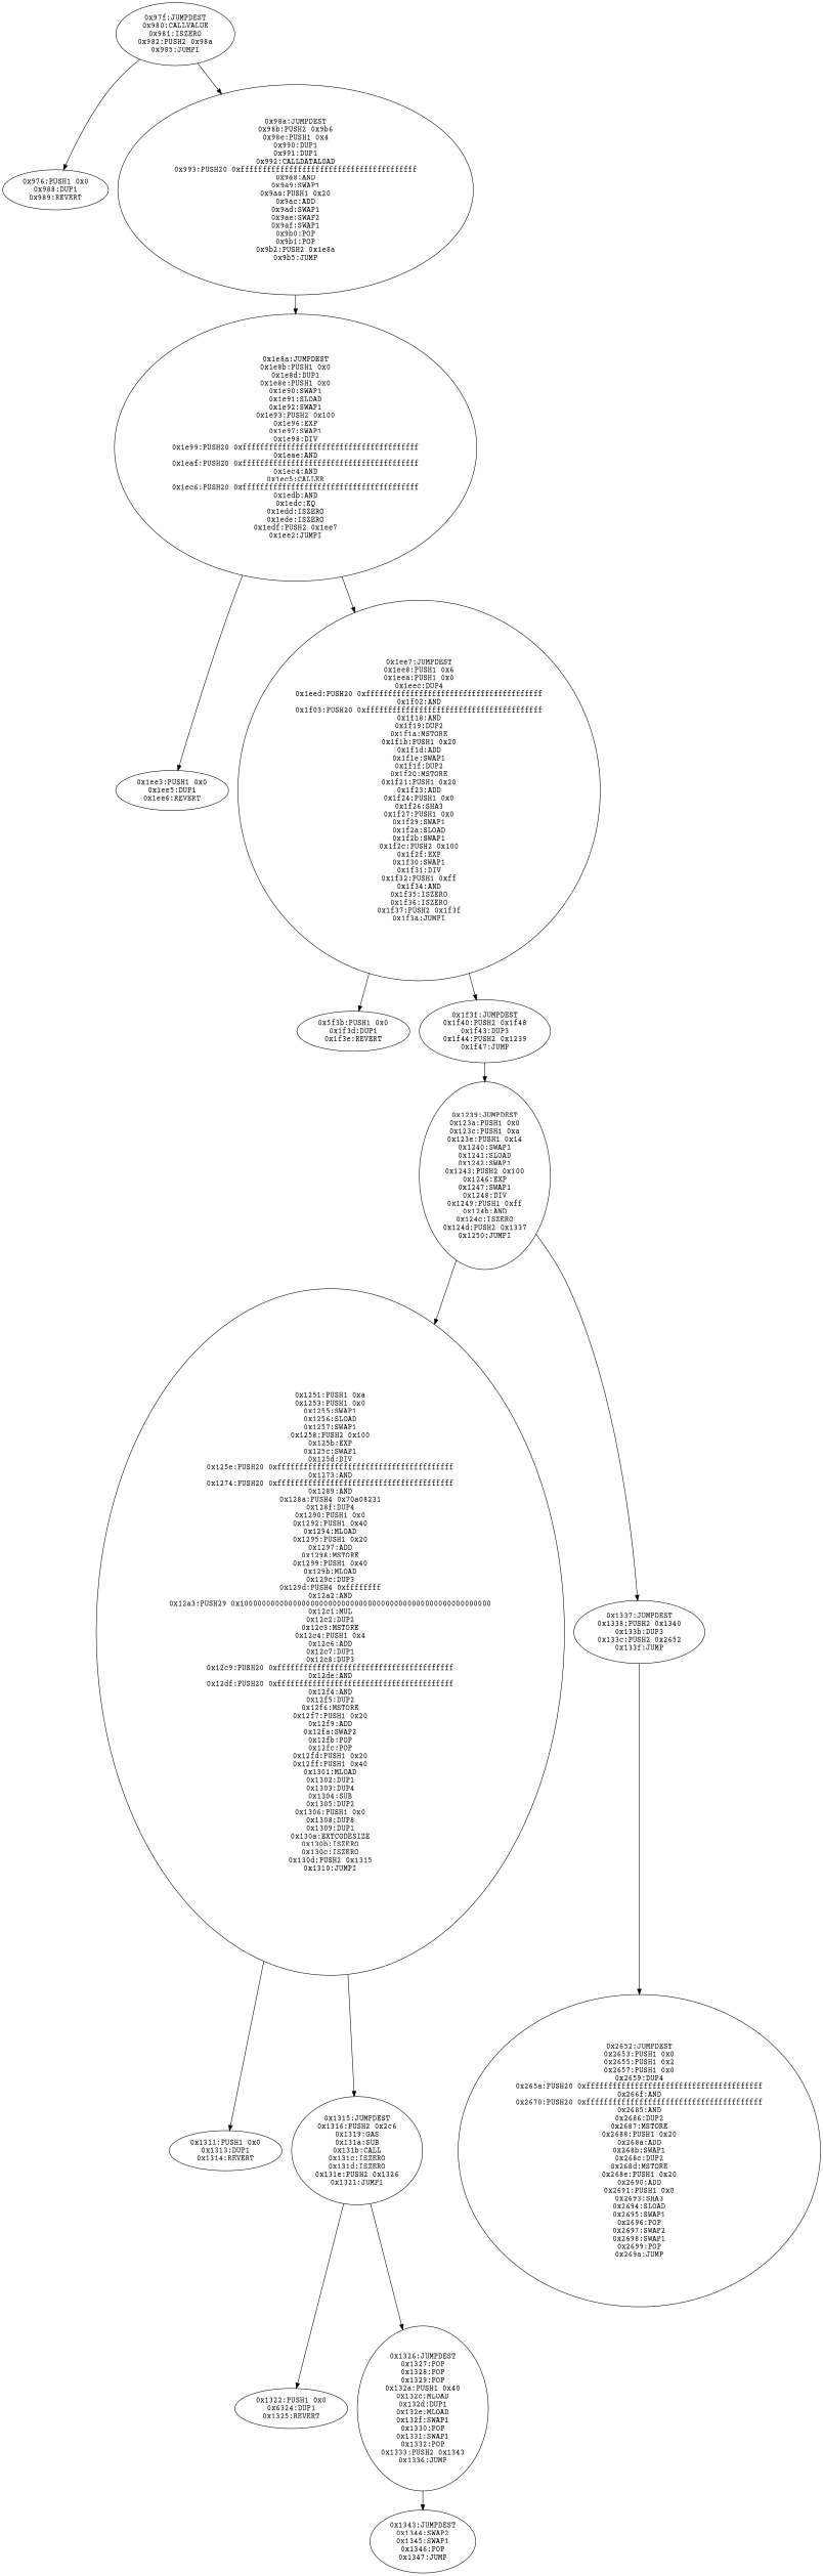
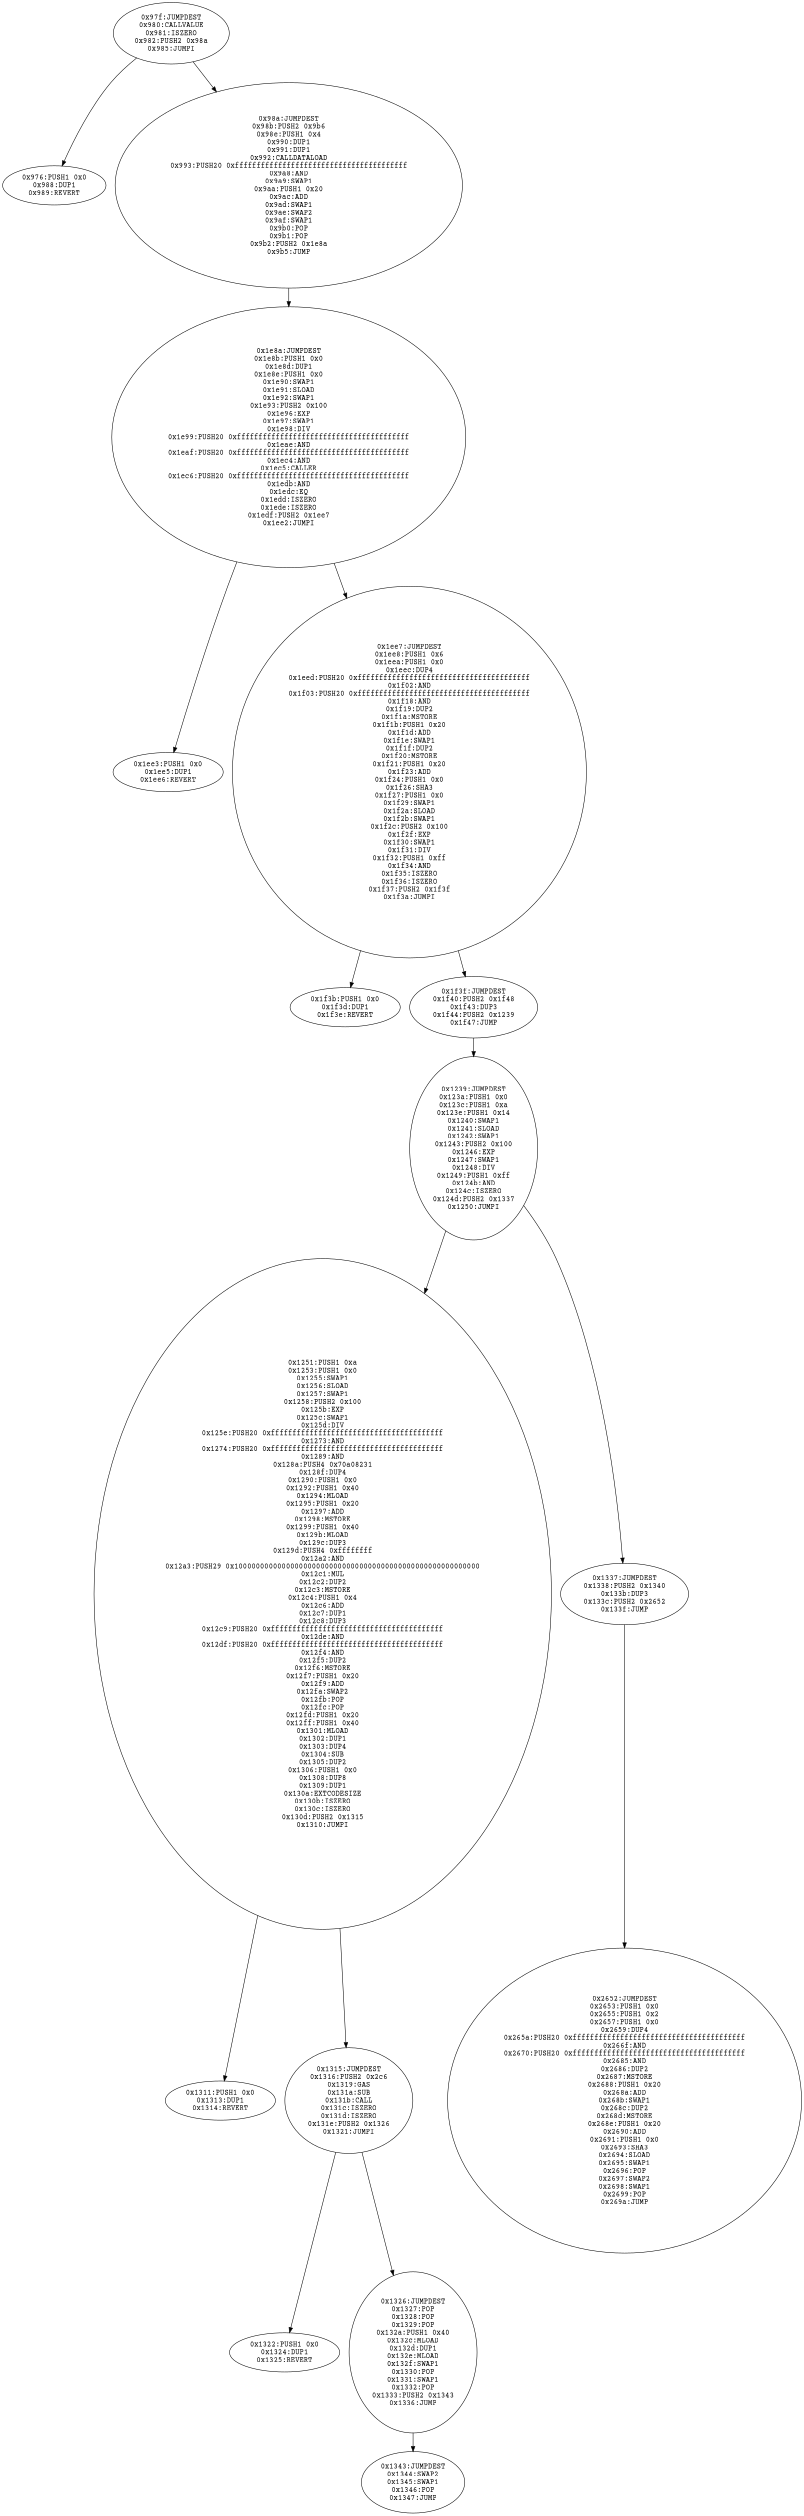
  digraph {
    fontname="Courier Prime"
    node [fontname="Courier Prime"]
    edge [fontname="Courier Prime"]
    n1 [label="0x97f:JUMPDEST\n0x980:CALLVALUE\n0x981:ISZERO\n0x982:PUSH2 0x98a\n0x985:JUMPI"]
    n2 [label="0x976:PUSH1 0x0\n0x988:DUP1\n0x989:REVERT"]
    n3 [label="0x98a:JUMPDEST\n0x98b:PUSH2 0x9b6\n0x98e:PUSH1 0x4\n0x990:DUP1\n0x991:DUP1\n0x992:CALLDATALOAD\n0x993:PUSH20 0xffffffffffffffffffffffffffffffffffffffff\n0x9a8:AND\n0x9a9:SWAP1\n0x9aa:PUSH1 0x20\n0x9ac:ADD\n0x9ad:SWAP1\n0x9ae:SWAP2\n0x9af:SWAP1\n0x9b0:POP\n0x9b1:POP\n0x9b2:PUSH2 0x1e8a\n0x9b5:JUMP"]
    n4 [label="0x1e8a:JUMPDEST\n0x1e8b:PUSH1 0x0\n0x1e8d:DUP1\n0x1e8e:PUSH1 0x0\n0x1e90:SWAP1\n0x1e91:SLOAD\n0x1e92:SWAP1\n0x1e93:PUSH2 0x100\n0x1e96:EXP\n0x1e97:SWAP1\n0x1e98:DIV\n0x1e99:PUSH20 0xffffffffffffffffffffffffffffffffffffffff\n0x1eae:AND\n0x1eaf:PUSH20 0xffffffffffffffffffffffffffffffffffffffff\n0x1ec4:AND\n0x1ec5:CALLER\n0x1ec6:PUSH20 0xffffffffffffffffffffffffffffffffffffffff\n0x1edb:AND\n0x1edc:EQ\n0x1edd:ISZERO\n0x1ede:ISZERO\n0x1edf:PUSH2 0x1ee7\n0x1ee2:JUMPI"]
    n5 [label="0x1ee3:PUSH1 0x0\n0x1ee5:DUP1\n0x1ee6:REVERT"]
    n6 [label="0x1ee7:JUMPDEST\n0x1ee8:PUSH1 0x6\n0x1eea:PUSH1 0x0\n0x1eec:DUP4\n0x1eed:PUSH20 0xffffffffffffffffffffffffffffffffffffffff\n0x1f02:AND\n0x1f03:PUSH20 0xffffffffffffffffffffffffffffffffffffffff\n0x1f18:AND\n0x1f19:DUP2\n0x1f1a:MSTORE\n0x1f1b:PUSH1 0x20\n0x1f1d:ADD\n0x1f1e:SWAP1\n0x1f1f:DUP2\n0x1f20:MSTORE\n0x1f21:PUSH1 0x20\n0x1f23:ADD\n0x1f24:PUSH1 0x0\n0x1f26:SHA3\n0x1f27:PUSH1 0x0\n0x1f29:SWAP1\n0x1f2a:SLOAD\n0x1f2b:SWAP1\n0x1f2c:PUSH2 0x100\n0x1f2f:EXP\n0x1f30:SWAP1\n0x1f31:DIV\n0x1f32:PUSH1 0xff\n0x1f34:AND\n0x1f35:ISZERO\n0x1f36:ISZERO\n0x1f37:PUSH2 0x1f3f\n0x1f3a:JUMPI"]
-   n7 [label="0x5f3b:PUSH1 0x0\n0x1f3d:DUP1\n0x1f3e:REVERT"]
+   n7 [label="0x1f3b:PUSH1 0x0\n0x1f3d:DUP1\n0x1f3e:REVERT"]
    n8 [label="0x1f3f:JUMPDEST\n0x1f40:PUSH2 0x1f48\n0x1f43:DUP3\n0x1f44:PUSH2 0x1239\n0x1f47:JUMP"]
    n9 [label="0x1239:JUMPDEST\n0x123a:PUSH1 0x0\n0x123c:PUSH1 0xa\n0x123e:PUSH1 0x14\n0x1240:SWAP1\n0x1241:SLOAD\n0x1242:SWAP1\n0x1243:PUSH2 0x100\n0x1246:EXP\n0x1247:SWAP1\n0x1248:DIV\n0x1249:PUSH1 0xff\n0x124b:AND\n0x124c:ISZERO\n0x124d:PUSH2 0x1337\n0x1250:JUMPI"]
    n10 [label="0x1251:PUSH1 0xa\n0x1253:PUSH1 0x0\n0x1255:SWAP1\n0x1256:SLOAD\n0x1257:SWAP1\n0x1258:PUSH2 0x100\n0x125b:EXP\n0x125c:SWAP1\n0x125d:DIV\n0x125e:PUSH20 0xffffffffffffffffffffffffffffffffffffffff\n0x1273:AND\n0x1274:PUSH20 0xffffffffffffffffffffffffffffffffffffffff\n0x1289:AND\n0x128a:PUSH4 0x70a08231\n0x128f:DUP4\n0x1290:PUSH1 0x0\n0x1292:PUSH1 0x40\n0x1294:MLOAD\n0x1295:PUSH1 0x20\n0x1297:ADD\n0x1298:MSTORE\n0x1299:PUSH1 0x40\n0x129b:MLOAD\n0x129c:DUP3\n0x129d:PUSH4 0xffffffff\n0x12a2:AND\n0x12a3:PUSH29 0x100000000000000000000000000000000000000000000000000000000\n0x12c1:MUL\n0x12c2:DUP2\n0x12c3:MSTORE\n0x12c4:PUSH1 0x4\n0x12c6:ADD\n0x12c7:DUP1\n0x12c8:DUP3\n0x12c9:PUSH20 0xffffffffffffffffffffffffffffffffffffffff\n0x12de:AND\n0x12df:PUSH20 0xffffffffffffffffffffffffffffffffffffffff\n0x12f4:AND\n0x12f5:DUP2\n0x12f6:MSTORE\n0x12f7:PUSH1 0x20\n0x12f9:ADD\n0x12fa:SWAP2\n0x12fb:POP\n0x12fc:POP\n0x12fd:PUSH1 0x20\n0x12ff:PUSH1 0x40\n0x1301:MLOAD\n0x1302:DUP1\n0x1303:DUP4\n0x1304:SUB\n0x1305:DUP2\n0x1306:PUSH1 0x0\n0x1308:DUP8\n0x1309:DUP1\n0x130a:EXTCODESIZE\n0x130b:ISZERO\n0x130c:ISZERO\n0x130d:PUSH2 0x1315\n0x1310:JUMPI"]
    n11 [label="0x1337:JUMPDEST\n0x1338:PUSH2 0x1340\n0x133b:DUP3\n0x133c:PUSH2 0x2652\n0x133f:JUMP"]
    n12 [label="0x1311:PUSH1 0x0\n0x1313:DUP1\n0x1314:REVERT"]
    n13 [label="0x1315:JUMPDEST\n0x1316:PUSH2 0x2c6\n0x1319:GAS\n0x131a:SUB\n0x131b:CALL\n0x131c:ISZERO\n0x131d:ISZERO\n0x131e:PUSH2 0x1326\n0x1321:JUMPI"]
    n14 [label="0x2652:JUMPDEST\n0x2653:PUSH1 0x0\n0x2655:PUSH1 0x2\n0x2657:PUSH1 0x0\n0x2659:DUP4\n0x265a:PUSH20 0xffffffffffffffffffffffffffffffffffffffff\n0x266f:AND\n0x2670:PUSH20 0xffffffffffffffffffffffffffffffffffffffff\n0x2685:AND\n0x2686:DUP2\n0x2687:MSTORE\n0x2688:PUSH1 0x20\n0x268a:ADD\n0x268b:SWAP1\n0x268c:DUP2\n0x268d:MSTORE\n0x268e:PUSH1 0x20\n0x2690:ADD\n0x2691:PUSH1 0x0\n0x2693:SHA3\n0x2694:SLOAD\n0x2695:SWAP1\n0x2696:POP\n0x2697:SWAP2\n0x2698:SWAP1\n0x2699:POP\n0x269a:JUMP"]
-   n15 [label="0x1322:PUSH1 0x0\n0x6324:DUP1\n0x1325:REVERT"]
+   n15 [label="0x1322:PUSH1 0x0\n0x1324:DUP1\n0x1325:REVERT"]
    n16 [label="0x1326:JUMPDEST\n0x1327:POP\n0x1328:POP\n0x1329:POP\n0x132a:PUSH1 0x40\n0x132c:MLOAD\n0x132d:DUP1\n0x132e:MLOAD\n0x132f:SWAP1\n0x1330:POP\n0x1331:SWAP1\n0x1332:POP\n0x1333:PUSH2 0x1343\n0x1336:JUMP"]
    n17 [label="0x1343:JUMPDEST\n0x1344:SWAP2\n0x1345:SWAP1\n0x1346:POP\n0x1347:JUMP"]
    n1 -> n2
    n1 -> n3
    n3 -> n4
    n4 -> n5
    n4 -> n6
    n6 -> n7
    n6 -> n8
    n8 -> n9
    n9 -> n10
    n9 -> n11
    n10 -> n12
    n10 -> n13
    n11 -> n14
    n13 -> n15
    n13 -> n16
    n16 -> n17
  }
